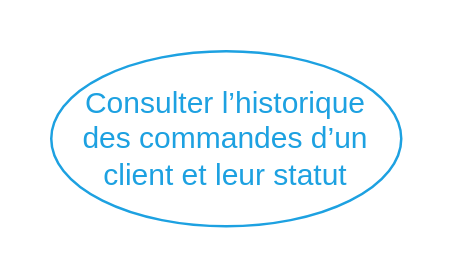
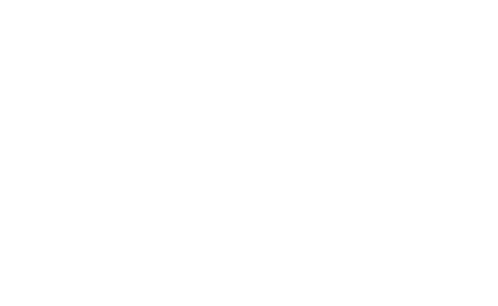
  <mxCell id="0" />
  <mxCell id="1" parent="0" />
- <mxCell id="2" value="&lt;font color=&quot;#1da1e1&quot;&gt;Consulter l’historique &lt;br&gt;des commandes d’un client et leur statut&lt;/font&gt;" style="ellipse;whiteSpace=wrap;html=1;fillColor=none;strokeColor=#1DA1E1;" parent="1" vertex="1"><mxGeometry x="20" y="20" width="140" height="70" as="geometry" /></mxCell>
